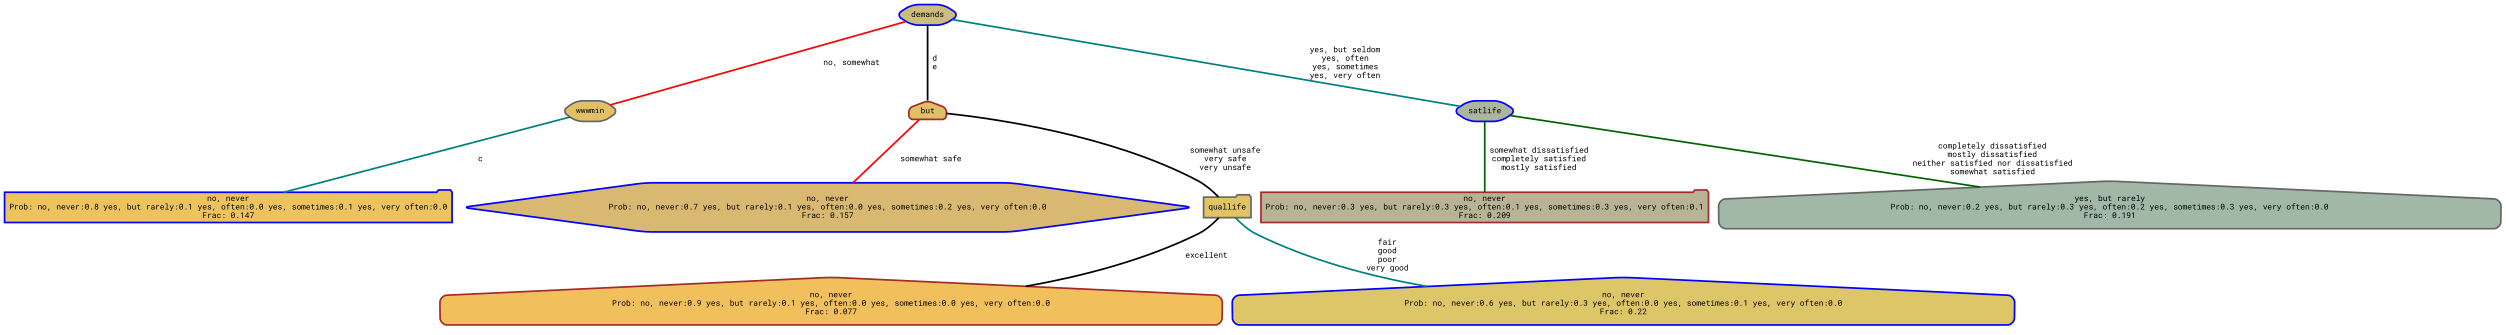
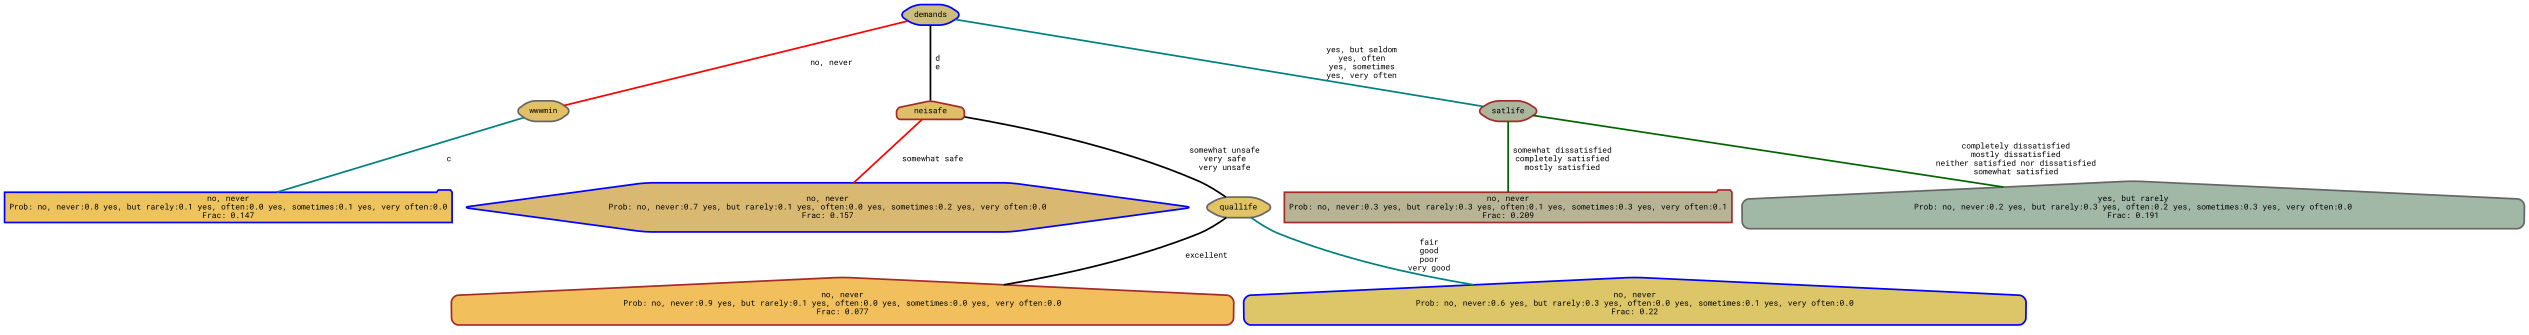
  graph {
    fontname="Roboto Mono"
    ranksep="0 equally"
    splines=straight
    node [color=blue fontcolor=black fontname="Roboto Mono" penwidth=3 shape=hexagon style="filled, rounded"]
    edge [color=teal fontname="Roboto Mono" penwidth=3]
    n1 [fillcolor="#ecc35d" label="no, never\nProb: no, never:0.8 yes, but rarely:0.1 yes, often:0.0 yes, sometimes:0.1 yes, very often:0.0\nFrac: 0.147" shape=folder]
    n2 [color=gray40 fillcolor="#e2c166" label=wwwmin]
-   n3 [color=brown fillcolor="#dfc069" label=but shape=house]
+   n3 [color=brown fillcolor="#dfc069" label=neisafe shape=house]
    n4 [fillcolor="#d9b972" label="no, never\nProb: no, never:0.7 yes, but rarely:0.1 yes, often:0.0 yes, sometimes:0.2 yes, very often:0.0\nFrac: 0.157"]
-   n5 [color=gray40 fillcolor="#e2c464" label=quallife shape=folder]
+   n5 [color=gray40 fillcolor="#e2c464" label=quallife]
    n6 [color=brown fillcolor="#f1c05d" label="no, never\nProb: no, never:0.9 yes, but rarely:0.1 yes, often:0.0 yes, sometimes:0.0 yes, very often:0.0\nFrac: 0.077" shape=house]
    n7 [fillcolor="#ddc667" label="no, never\nProb: no, never:0.6 yes, but rarely:0.3 yes, often:0.0 yes, sometimes:0.1 yes, very often:0.0\nFrac: 0.22" shape=house]
    n8 [fillcolor="#cdbd7c" label=demands]
-   n9 [fillcolor="#acb69d" label=satlife]
+   n9 [color=brown fillcolor="#acb69d" label=satlife]
    n10 [color=brown fillcolor="#b7b394" label="no, never\nProb: no, never:0.3 yes, but rarely:0.3 yes, often:0.1 yes, sometimes:0.3 yes, very often:0.1\nFrac: 0.209" shape=folder]
    n11 [color=gray40 fillcolor="#a1b8a7" label="yes, but rarely\nProb: no, never:0.2 yes, but rarely:0.3 yes, often:0.2 yes, sometimes:0.3 yes, very often:0.0\nFrac: 0.191" shape=house]
    subgraph sub_1 {
      rank=same
    }
    n2 -- n1 [label=" c"]
    n3 -- n4 [color=red label=" somewhat safe"]
    n3 -- n5 [color=black label=" somewhat unsafe\n very safe\n very unsafe"]
    n5 -- n6 [color=black label=" excellent"]
    n5 -- n7 [label=" fair\n good\n poor\n very good"]
-   n8 -- n2 [color=red label=" no, somewhat"]
+   n8 -- n2 [color=red label=" no, never"]
    n8 -- n3 [color=black label=" d\n e"]
    n8 -- n9 [label=" yes, but seldom\n yes, often\n yes, sometimes\n yes, very often"]
    n9 -- n10 [color=darkgreen label=" somewhat dissatisfied\n completely satisfied\n mostly satisfied"]
    n9 -- n11 [color=darkgreen label=" completely dissatisfied\n mostly dissatisfied\n neither satisfied nor dissatisfied\n somewhat satisfied"]
  }
